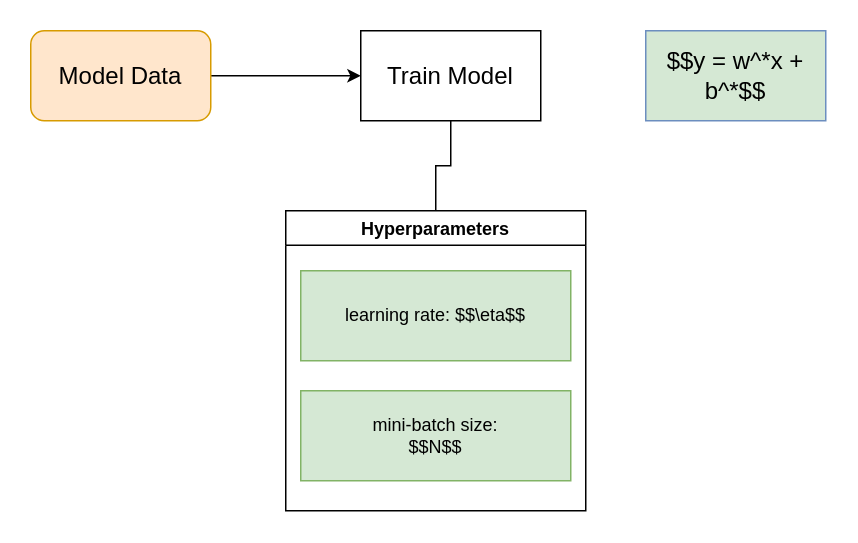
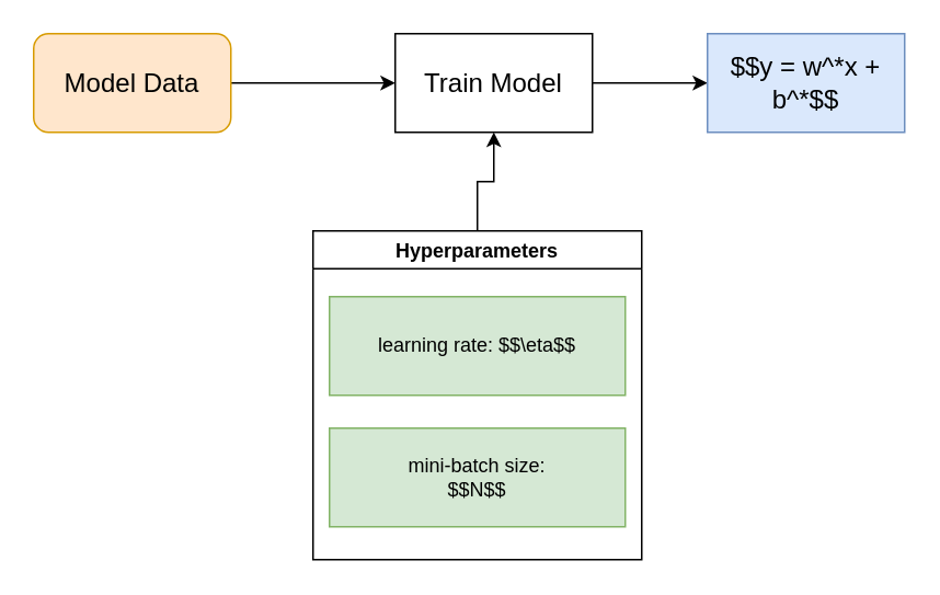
  <mxCell id="0" />
  <mxCell id="1" parent="0" />
  <mxCell id="2" style="edgeStyle=orthogonalEdgeStyle;rounded=0;orthogonalLoop=1;jettySize=auto;html=1;entryX=0;entryY=0.5;entryDx=0;entryDy=0;fontSize=16;" edge="1" parent="1" source="3" target="5"><mxGeometry relative="1" as="geometry" /></mxCell>
  <mxCell id="3" value="&lt;font style=&quot;font-size: 16px&quot;&gt;Model Data&lt;/font&gt;" style="rounded=1;whiteSpace=wrap;html=1;fillColor=#ffe6cc;strokeColor=#d79b00;" vertex="1" parent="1"><mxGeometry x="20" y="20" width="120" height="60" as="geometry" /></mxCell>
+ <mxCell id="4" value="" style="edgeStyle=orthogonalEdgeStyle;rounded=0;orthogonalLoop=1;jettySize=auto;html=1;fontSize=16;" edge="1" parent="1" source="5" target="6"><mxGeometry relative="1" as="geometry" /></mxCell>
  <mxCell id="5" value="Train Model" style="rounded=0;whiteSpace=wrap;html=1;fontSize=16;" vertex="1" parent="1"><mxGeometry x="240" y="20" width="120" height="60" as="geometry" /></mxCell>
- <mxCell id="6" value="$$y = w^*x + b^*$$" style="whiteSpace=wrap;html=1;fontSize=16;rounded=0;fillColor=#d5e8d4;strokeColor=#6c8ebf;" vertex="1" parent="1"><mxGeometry x="430" y="20" width="120" height="60" as="geometry" /></mxCell>
- <mxCell id="7" value="" style="edgeStyle=orthogonalEdgeStyle;rounded=0;orthogonalLoop=1;jettySize=auto;html=1;endArrow=none;" edge="1" parent="1" source="8" target="5"><mxGeometry relative="1" as="geometry" /></mxCell>
+ <mxCell id="6" value="$$y = w^*x + b^*$$" style="whiteSpace=wrap;html=1;fontSize=16;rounded=0;fillColor=#dae8fc;strokeColor=#6c8ebf;" vertex="1" parent="1"><mxGeometry x="430" y="20" width="120" height="60" as="geometry" /></mxCell>
+ <mxCell id="7" value="" style="edgeStyle=orthogonalEdgeStyle;rounded=0;orthogonalLoop=1;jettySize=auto;html=1;" edge="1" parent="1" source="8" target="5"><mxGeometry relative="1" as="geometry" /></mxCell>
  <mxCell id="8" value="Hyperparameters" style="swimlane;" vertex="1" parent="1"><mxGeometry x="190" y="140" width="200" height="200" as="geometry" /></mxCell>
  <mxCell id="9" value="mini-batch size:&lt;br&gt;$$N$$" style="rounded=0;whiteSpace=wrap;html=1;fillColor=#d5e8d4;strokeColor=#82b366;" vertex="1" parent="8"><mxGeometry x="10" y="120" width="180" height="60" as="geometry" /></mxCell>
  <mxCell id="10" value="learning rate: $$\eta$$" style="whiteSpace=wrap;html=1;fillColor=#d5e8d4;strokeColor=#82b366;" vertex="1" parent="8"><mxGeometry x="10" y="40" width="180" height="60" as="geometry" /></mxCell>
